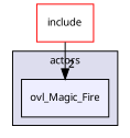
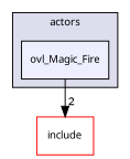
  digraph {
    compound=true
    fontname="Noto Sans"
    node [fontname="Noto Sans" fontsize=10 shape=box style=filled]
    n1 [fillcolor="#eeeeff" label=ovl_Magic_Fire pencolor=black]
    n2 [color=red fillcolor=white label=include]
    subgraph cluster_1 {
      bgcolor="#ddddee"
      fontsize=10
      label=actors
      pencolor=black
      n1
    }
-   n2 -> n1 [headlabel=2 labeldistance=1.5 labelfontname=Helvetica labelfontsize=10 fontname="Noto Sans"]
+   n1 -> n2 [headlabel=2 labeldistance=1.5 labelfontname=Helvetica labelfontsize=10 fontname="Noto Sans"]
  }
